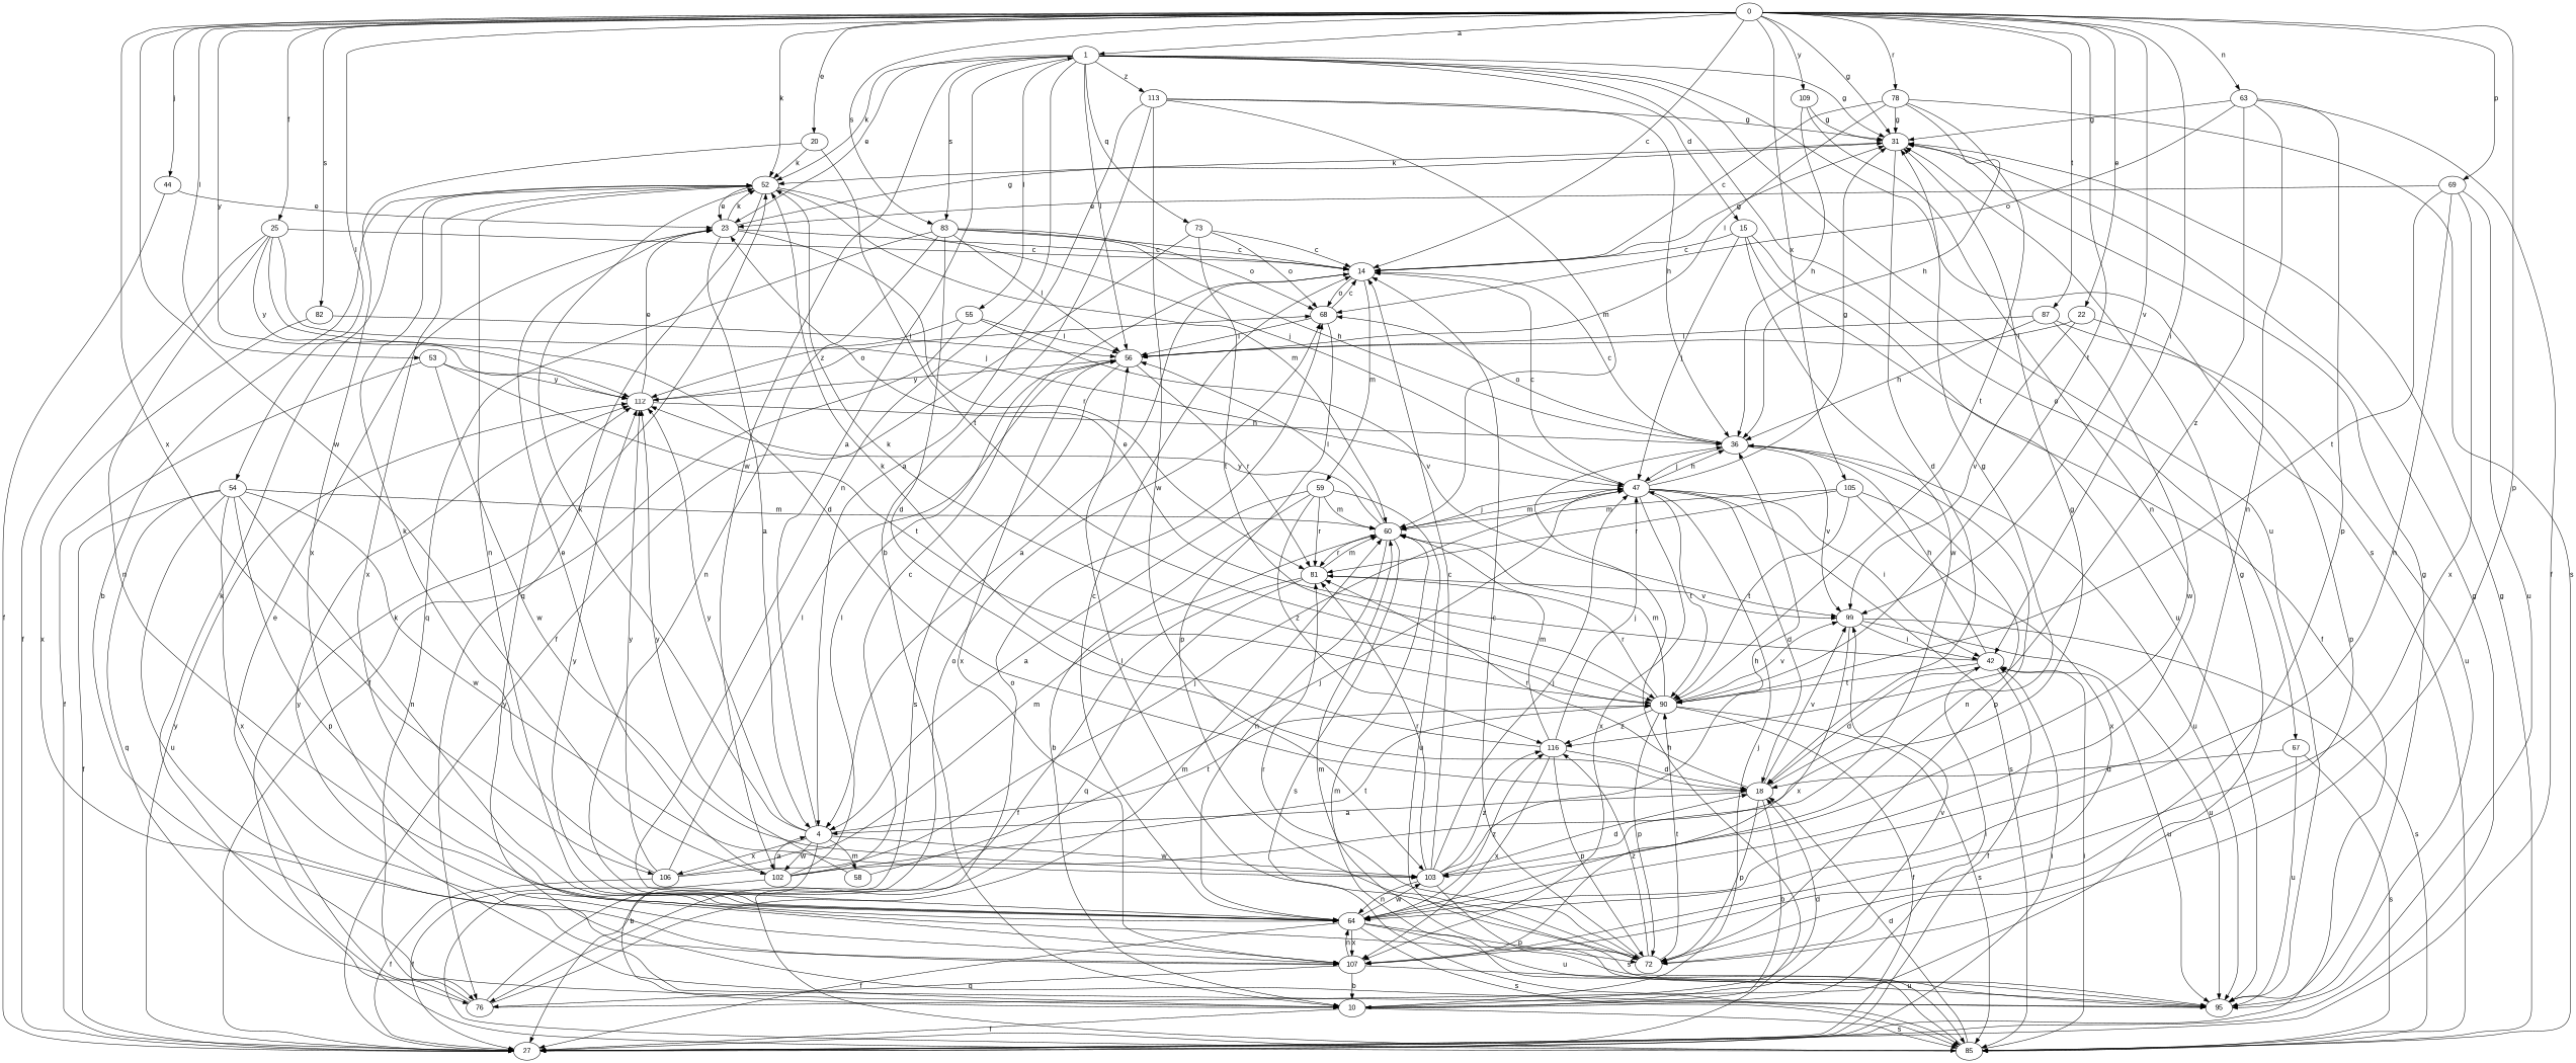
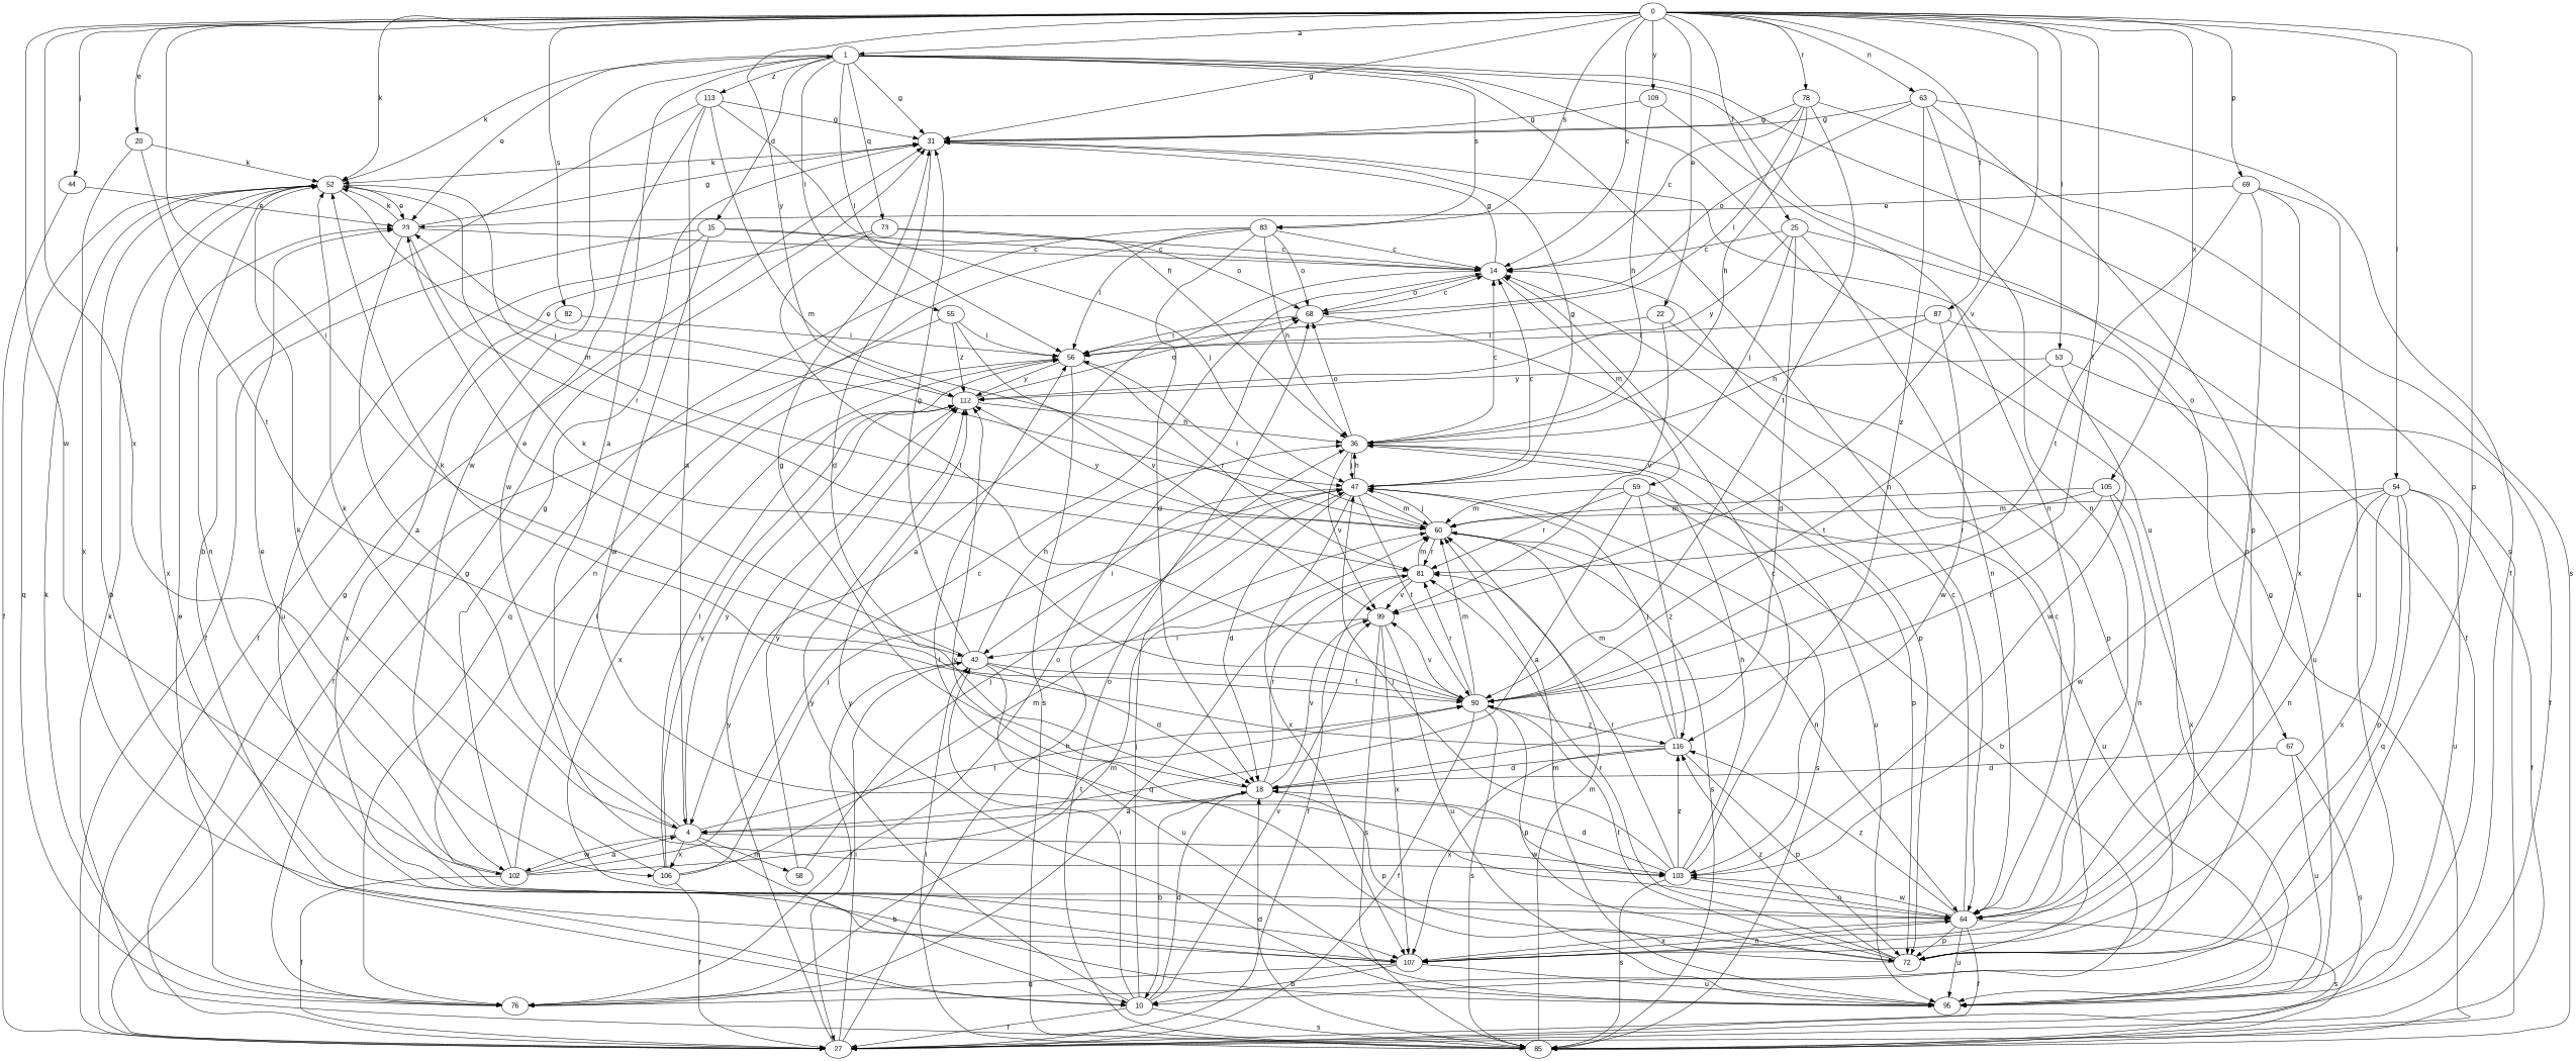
  strict digraph {
    fontname="Liberation Sans"
    node [fontname="Liberation Sans"]
    edge [fontname="Liberation Sans"]
    0
    1
    14
    20
    22
    25
    31
    42
    44
    52
    53
    54
    63
    69
    72
    78
    82
    83
    87
    90
    99
    102
    105
    106
    109
    112
    15
    23
    55
    56
    64
    67
    73
    85
    95
    113
    4
    59
    68
    107
    18
    27
    47
    36
    10
    60
    76
    103
    116
    81
    58
    0 -> 1 [label=a]
    0 -> 14 [label=c]
    0 -> 20 [label=e]
    0 -> 22 [label=e]
    0 -> 25 [label=f]
    0 -> 31 [label=g]
    0 -> 42 [label=i]
    0 -> 44 [label=j]
    0 -> 52 [label=k]
    0 -> 53 [label=l]
    0 -> 54 [label=l]
    0 -> 63 [label=n]
    0 -> 69 [label=p]
    0 -> 72 [label=p]
    0 -> 78 [label=r]
    0 -> 82 [label=s]
    0 -> 83 [label=s]
    0 -> 87 [label=t]
    0 -> 90 [label=t]
    0 -> 99 [label=v]
    0 -> 102 [label=w]
    0 -> 105 [label=x]
    0 -> 106 [label=x]
    0 -> 109 [label=y]
    0 -> 112 [label=y]
    1 -> 31 [label=g]
    1 -> 52 [label=k]
    1 -> 83 [label=s]
    1 -> 102 [label=w]
    1 -> 15 [label=d]
    1 -> 23 [label=e]
    1 -> 55 [label=l]
    1 -> 56 [label=l]
    1 -> 64 [label=n]
    1 -> 67 [label=o]
    1 -> 73 [label=q]
    1 -> 85 [label=s]
    1 -> 95 [label=u]
    1 -> 113 [label=z]
    14 -> 31 [label=g]
    14 -> 4 [label=a]
    14 -> 59 [label=m]
    14 -> 68 [label=o]
    20 -> 52 [label=k]
    20 -> 90 [label=t]
    20 -> 107 [label=x]
    22 -> 72 [label=p]
    22 -> 99 [label=v]
    22 -> 56 [label=l]
    25 -> 14 [label=c]
    25 -> 112 [label=y]
    25 -> 64 [label=n]
    25 -> 18 [label=d]
    25 -> 27 [label=f]
    25 -> 47 [label=j]
    31 -> 52 [label=k]
    31 -> 18 [label=d]
    42 -> 90 [label=t]
    42 -> 23 [label=e]
    42 -> 95 [label=u]
    42 -> 18 [label=d]
    42 -> 27 [label=f]
    42 -> 36 [label=h]
    44 -> 23 [label=e]
    44 -> 27 [label=f]
    52 -> 23 [label=e]
    52 -> 64 [label=n]
    52 -> 107 [label=x]
    52 -> 47 [label=j]
    52 -> 10 [label=b]
    52 -> 60 [label=m]
    52 -> 76 [label=q]
    53 -> 90 [label=t]
    53 -> 112 [label=y]
    53 -> 27 [label=f]
    53 -> 103 [label=w]
    54 -> 72 [label=p]
    54 -> 64 [label=n]
    54 -> 95 [label=u]
    54 -> 107 [label=x]
    54 -> 27 [label=f]
    54 -> 60 [label=m]
    54 -> 76 [label=q]
    54 -> 103 [label=w]
    63 -> 31 [label=g]
    63 -> 72 [label=p]
    63 -> 64 [label=n]
    63 -> 68 [label=o]
    63 -> 27 [label=f]
    63 -> 116 [label=z]
    69 -> 90 [label=t]
    69 -> 23 [label=e]
    69 -> 64 [label=n]
    69 -> 95 [label=u]
    69 -> 107 [label=x]
    72 -> 14 [label=c]
    72 -> 90 [label=t]
    72 -> 56 [label=l]
    72 -> 116 [label=z]
    72 -> 81 [label=r]
    78 -> 14 [label=c]
    78 -> 31 [label=g]
    78 -> 90 [label=t]
    78 -> 56 [label=l]
    78 -> 85 [label=s]
    78 -> 36 [label=h]
    82 -> 56 [label=l]
    82 -> 107 [label=x]
    83 -> 14 [label=c]
    83 -> 56 [label=l]
    83 -> 64 [label=n]
    83 -> 68 [label=o]
    83 -> 18 [label=d]
    83 -> 36 [label=h]
    83 -> 76 [label=q]
    87 -> 56 [label=l]
    87 -> 95 [label=u]
    87 -> 36 [label=h]
    87 -> 103 [label=w]
    90 -> 52 [label=k]
    90 -> 72 [label=p]
    90 -> 99 [label=v]
    90 -> 85 [label=s]
    90 -> 27 [label=f]
    90 -> 60 [label=m]
    90 -> 116 [label=z]
    90 -> 81 [label=r]
    99 -> 42 [label=i]
    99 -> 85 [label=s]
    99 -> 95 [label=u]
    99 -> 107 [label=x]
    102 -> 14 [label=c]
    102 -> 31 [label=g]
    102 -> 90 [label=t]
    102 -> 23 [label=e]
    102 -> 56 [label=l]
    102 -> 4 [label=a]
    102 -> 27 [label=f]
    105 -> 90 [label=t]
    105 -> 64 [label=n]
    105 -> 107 [label=x]
    105 -> 60 [label=m]
    105 -> 81 [label=r]
    106 -> 52 [label=k]
    106 -> 112 [label=y]
    106 -> 56 [label=l]
    106 -> 27 [label=f]
    106 -> 47 [label=j]
    106 -> 60 [label=m]
    109 -> 31 [label=g]
    109 -> 64 [label=n]
    109 -> 36 [label=h]
    112 -> 23 [label=e]
    112 -> 68 [label=o]
    112 -> 36 [label=h]
    15 -> 14 [label=c]
    15 -> 95 [label=u]
    15 -> 27 [label=f]
    15 -> 47 [label=j]
    15 -> 103 [label=w]
    23 -> 14 [label=c]
    23 -> 31 [label=g]
    23 -> 52 [label=k]
    23 -> 4 [label=a]
    23 -> 81 [label=r]
    55 -> 99 [label=v]
    55 -> 112 [label=z]
    55 -> 56 [label=l]
    55 -> 27 [label=f]
    56 -> 112 [label=y]
    56 -> 85 [label=s]
    56 -> 107 [label=x]
    56 -> 81 [label=r]
    64 -> 14 [label=c]
    64 -> 72 [label=p]
    64 -> 112 [label=y]
    64 -> 85 [label=s]
    64 -> 95 [label=u]
    64 -> 107 [label=x]
    64 -> 27 [label=f]
    64 -> 103 [label=w]
    64 -> 116 [label=z]
    67 -> 85 [label=s]
    67 -> 95 [label=u]
    67 -> 18 [label=d]
    73 -> 14 [label=c]
    73 -> 90 [label=t]
    73 -> 68 [label=o]
    73 -> 27 [label=f]
    85 -> 31 [label=g]
    85 -> 42 [label=i]
    85 -> 52 [label=k]
    85 -> 68 [label=o]
    85 -> 18 [label=d]
    85 -> 60 [label=m]
-   95 -> 31 [label=g]
+   42 -> 31 [label=g]
    95 -> 112 [label=y]
    95 -> 60 [label=m]
    113 -> 31 [label=g]
    113 -> 4 [label=a]
    113 -> 36 [label=h]
    113 -> 10 [label=b]
    113 -> 60 [label=m]
    113 -> 103 [label=w]
    4 -> 1 [label=a]
    4 -> 52 [label=k]
    4 -> 90 [label=t]
    4 -> 102 [label=w]
    4 -> 106 [label=x]
    4 -> 112 [label=y]
    4 -> 10 [label=b]
    4 -> 103 [label=w]
    4 -> 58 [label=m]
    59 -> 95 [label=u]
    59 -> 4 [label=a]
    59 -> 10 [label=b]
    59 -> 60 [label=m]
    59 -> 116 [label=z]
    59 -> 81 [label=r]
    68 -> 14 [label=c]
    68 -> 72 [label=p]
    68 -> 56 [label=l]
    107 -> 64 [label=n]
    107 -> 95 [label=u]
    107 -> 10 [label=b]
    107 -> 76 [label=q]
    18 -> 31 [label=g]
    18 -> 72 [label=p]
    18 -> 99 [label=v]
    18 -> 4 [label=a]
    18 -> 10 [label=b]
    18 -> 81 [label=r]
    27 -> 31 [label=g]
    27 -> 42 [label=i]
    27 -> 112 [label=y]
    27 -> 36 [label=h]
    47 -> 14 [label=c]
    47 -> 31 [label=g]
    47 -> 42 [label=i]
    47 -> 90 [label=t]
    47 -> 85 [label=s]
    47 -> 107 [label=x]
    47 -> 18 [label=d]
    47 -> 36 [label=h]
    47 -> 60 [label=m]
    36 -> 14 [label=c]
    36 -> 72 [label=p]
    36 -> 99 [label=v]
    36 -> 95 [label=u]
    36 -> 68 [label=o]
    36 -> 47 [label=j]
    10 -> 42 [label=i]
    10 -> 99 [label=v]
    10 -> 112 [label=y]
    10 -> 85 [label=s]
    10 -> 18 [label=d]
    10 -> 27 [label=f]
    10 -> 47 [label=j]
    60 -> 112 [label=y]
    60 -> 56 [label=l]
    60 -> 64 [label=n]
    60 -> 85 [label=s]
    60 -> 47 [label=j]
    60 -> 81 [label=r]
    76 -> 31 [label=g]
    76 -> 52 [label=k]
    76 -> 23 [label=e]
    76 -> 68 [label=o]
    76 -> 60 [label=m]
    103 -> 14 [label=c]
    103 -> 64 [label=n]
    103 -> 85 [label=s]
    103 -> 18 [label=d]
    103 -> 47 [label=j]
    103 -> 36 [label=h]
    103 -> 116 [label=z]
    103 -> 81 [label=r]
    116 -> 52 [label=k]
    116 -> 72 [label=p]
    116 -> 107 [label=x]
    116 -> 18 [label=d]
    116 -> 47 [label=j]
    116 -> 60 [label=m]
    81 -> 99 [label=v]
    81 -> 27 [label=f]
    81 -> 60 [label=m]
    81 -> 76 [label=q]
    58 -> 112 [label=y]
    58 -> 47 [label=j]
  }
